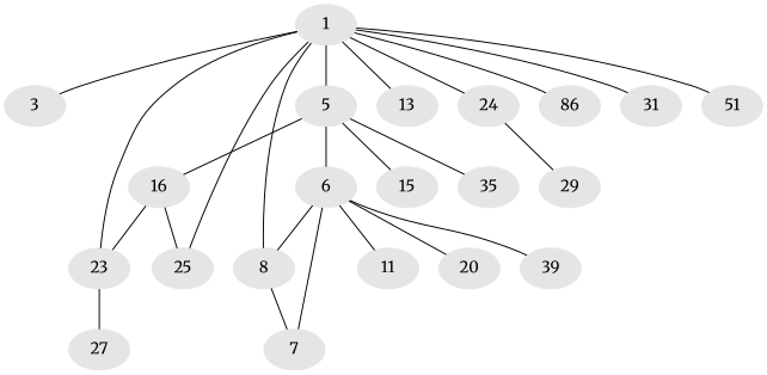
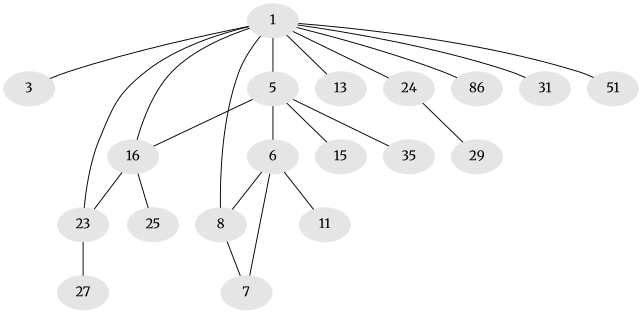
  graph {
    fontname=Merriweather
    node [color=gray90 fontname=Merriweather style=filled]
    edge [fontname=Merriweather]
    1 [super="+19+22+49+2"]
    3 [super="+41+10"]
    5 [super="+18+12+30"]
    8
    13
    16 [super="+28+21+43+50+54+45+46"]
    23 [super="+47+44"]
    24 [super="+38+48+42"]
    n9 [label=86]
    n10 [label=31]
    51
    6 [super="+9"]
    15
    35
    7
    25 [super="+34"]
    27
    29
    11
-   20 [super="+32+53"]
-   39
    1 -- 3
    1 -- 5 [weight=2]
    1 -- 8
    1 -- 13
-   1 -- 25 [weight=2]
+   1 -- 16 [weight=2]
    1 -- 23
    1 -- 24 [weight=2]
    1 -- n9
    1 -- n10
    1 -- 51
    5 -- 16
    5 -- 6
    5 -- 15
    5 -- 35
    8 -- 7
    16 -- 23
    16 -- 25
    23 -- 27
    24 -- 29
    6 -- 8 [weight=2]
    6 -- 7
    6 -- 11
-   6 -- 20
-   6 -- 39
  }
